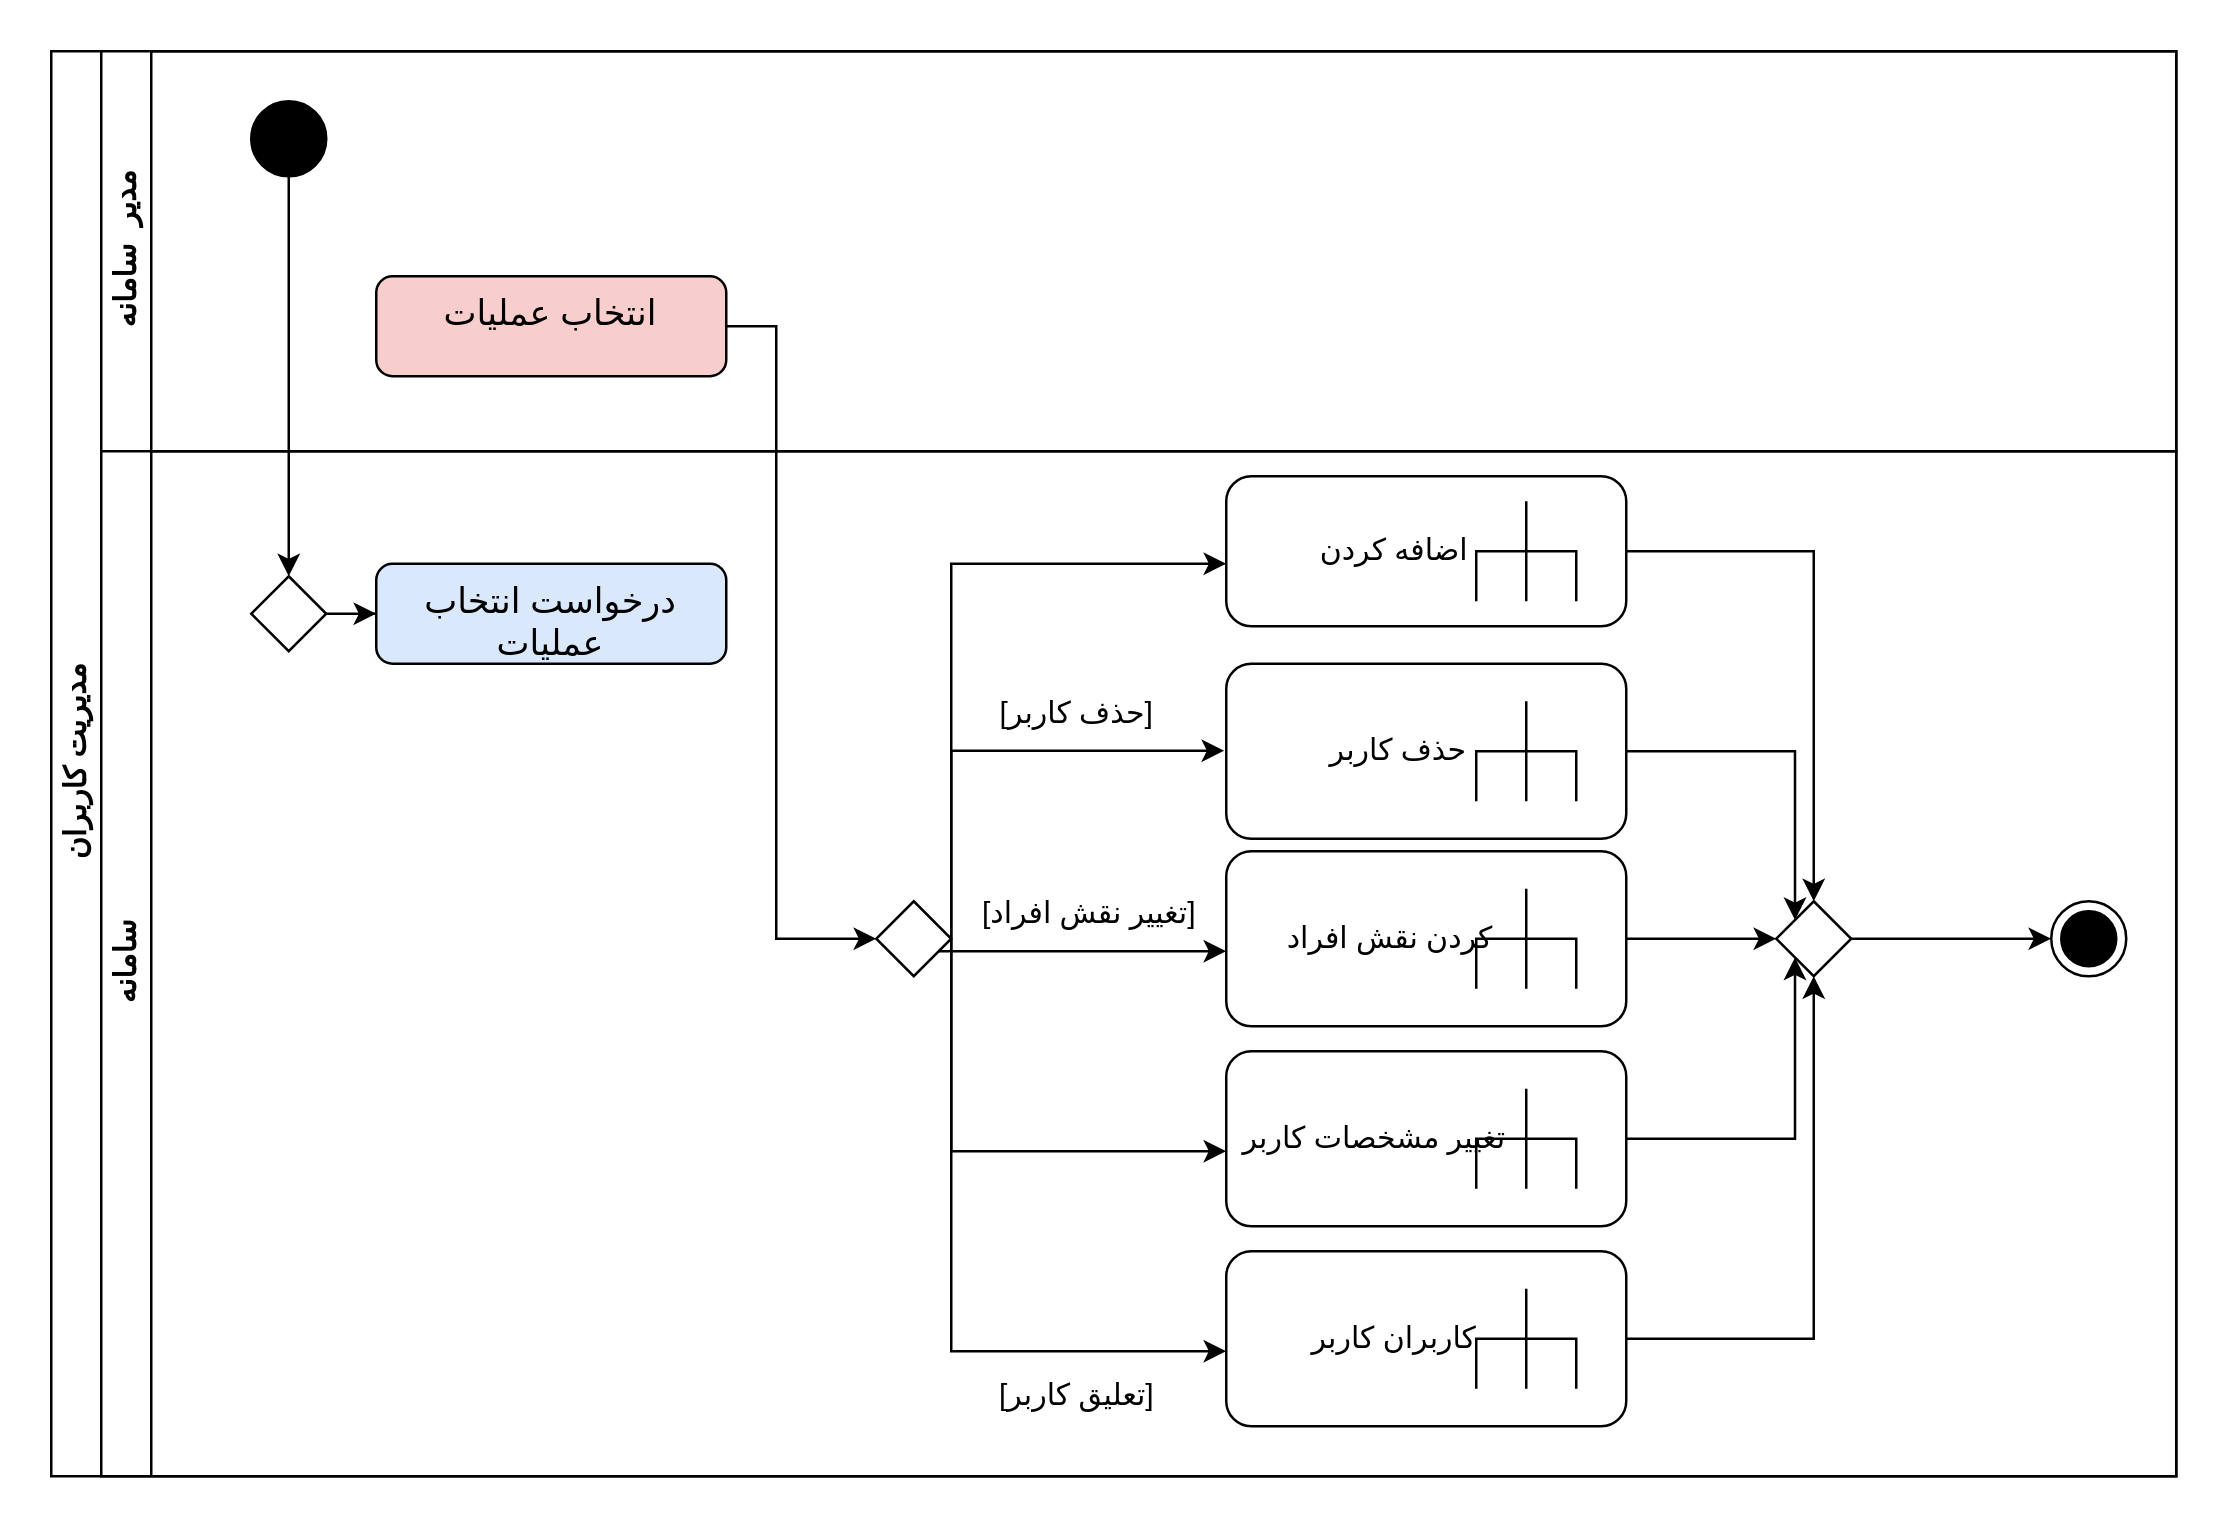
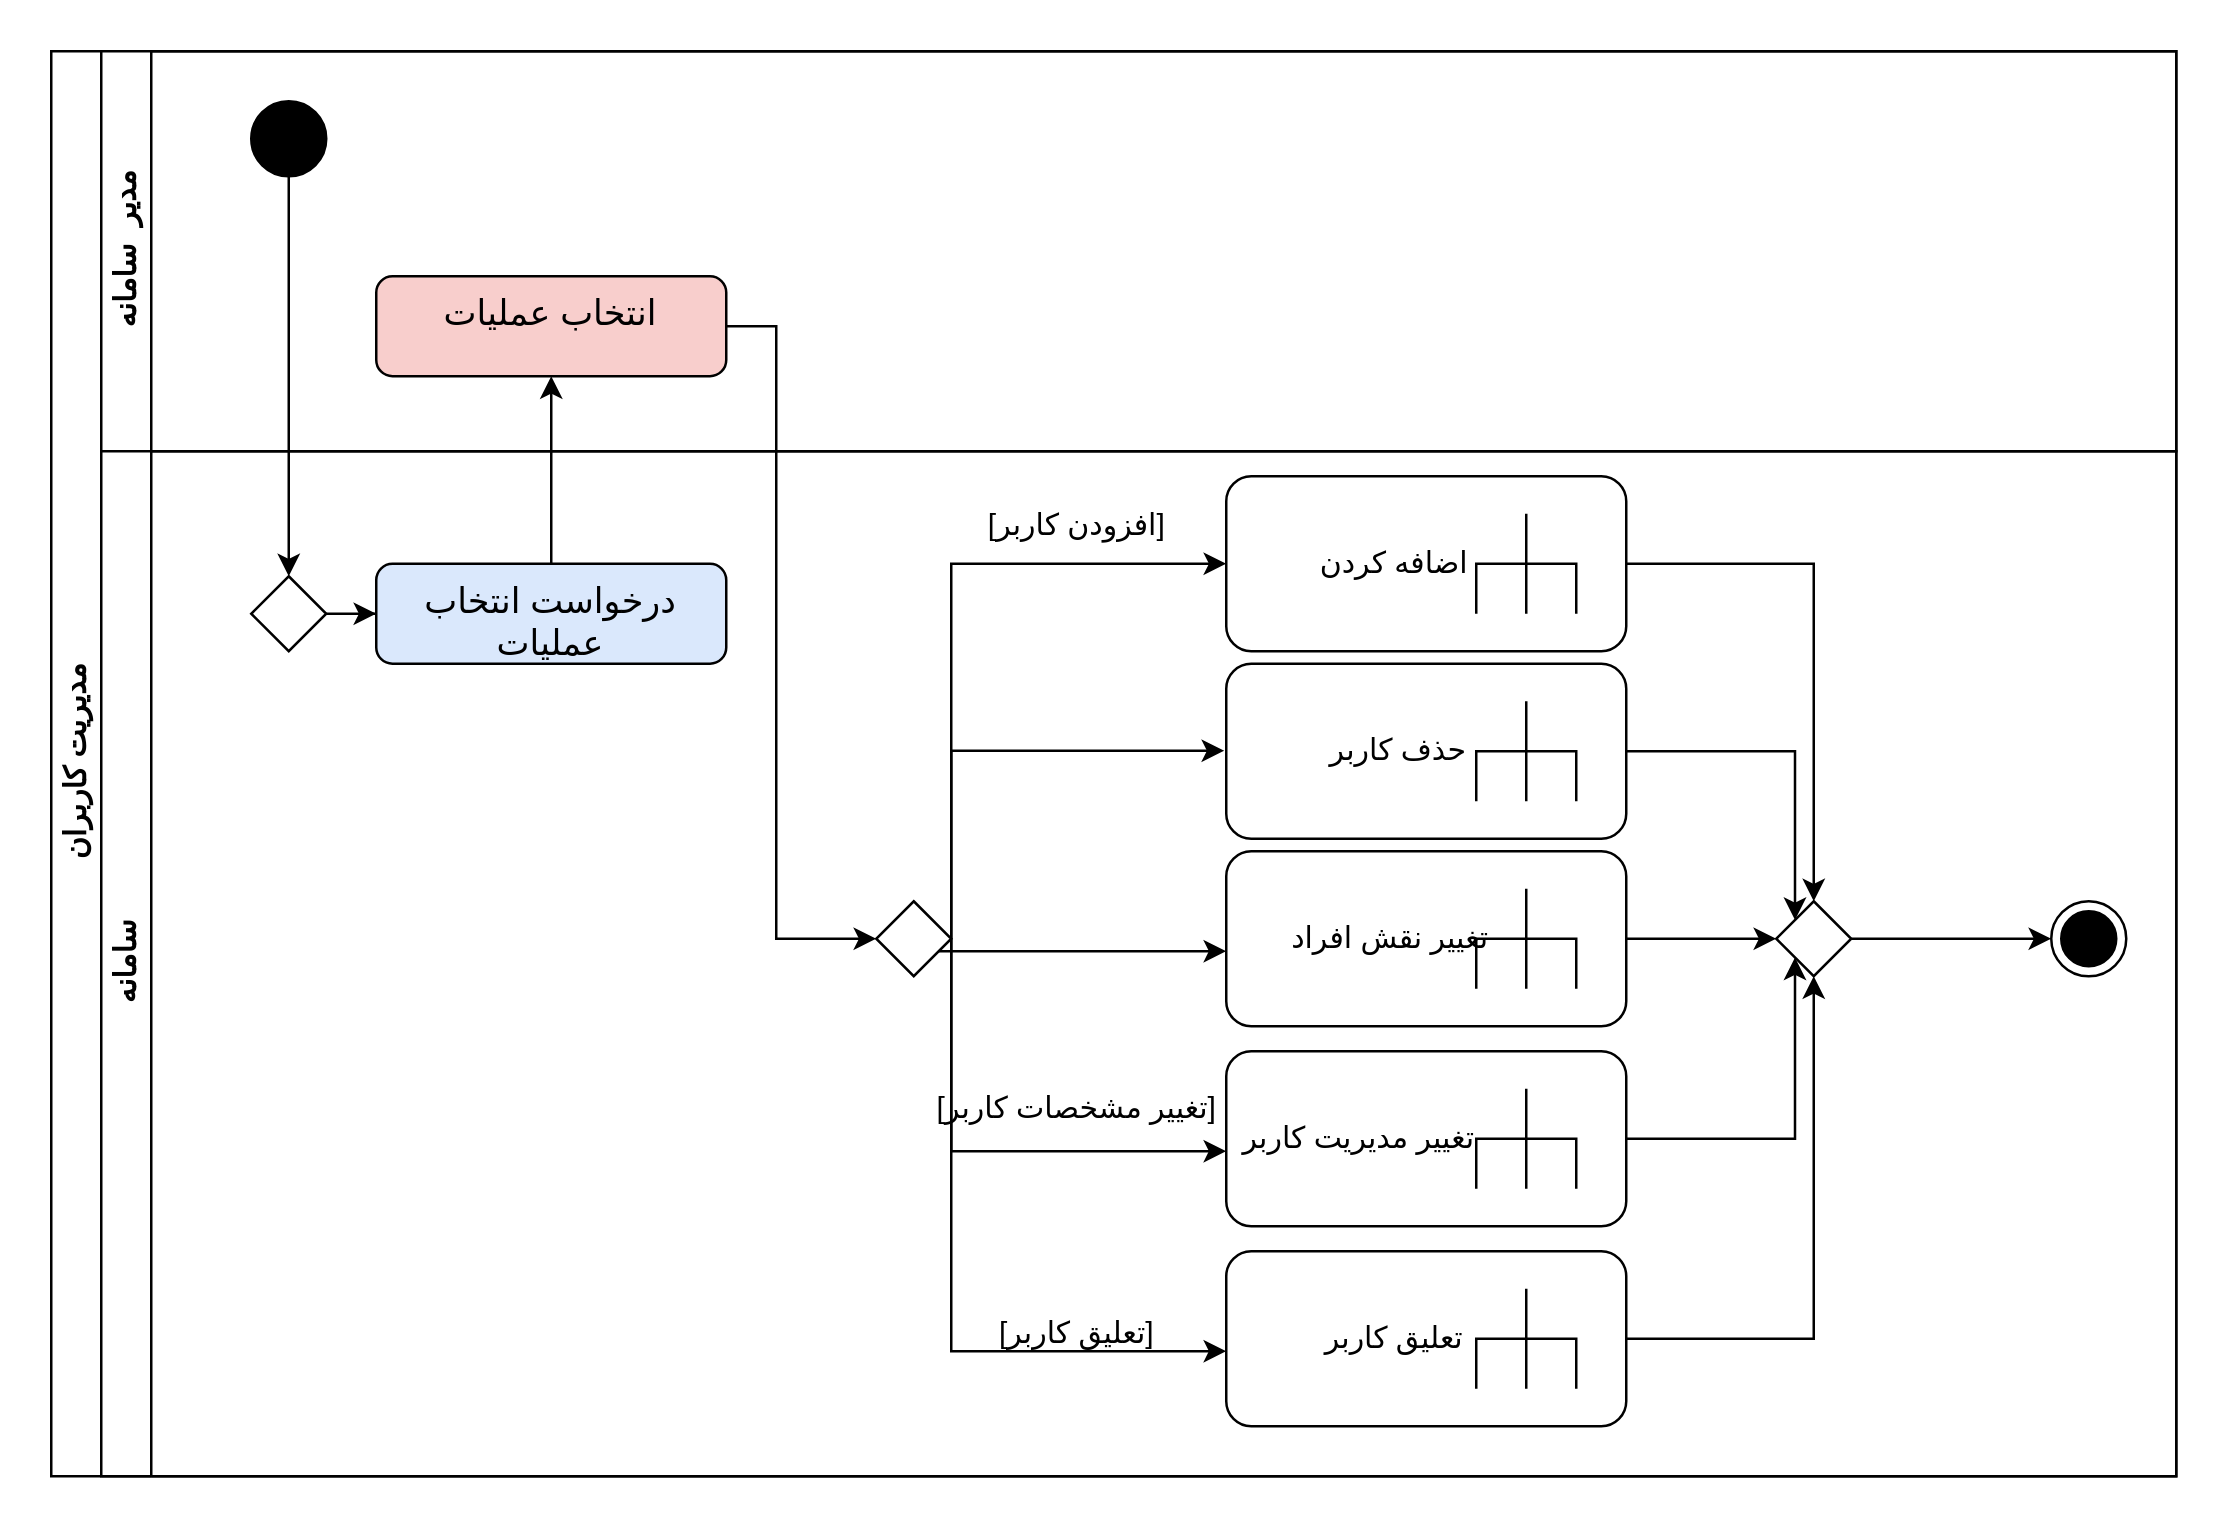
  <mxCell id="0" />
  <mxCell id="1" parent="0" />
  <mxCell id="2" value="مدیریت کاربران" style="swimlane;html=1;childLayout=stackLayout;resizeParent=1;resizeParentMax=0;horizontal=0;startSize=20;horizontalStack=0;" vertex="1" parent="1"><mxGeometry x="20" y="20" width="850" height="570" as="geometry" /></mxCell>
  <mxCell id="3" value="مدیر&amp;nbsp; سامانه" style="swimlane;html=1;startSize=20;horizontal=0;" vertex="1" parent="2"><mxGeometry x="20" width="830" height="160" as="geometry"><mxRectangle x="20" width="490" height="30" as="alternateBounds" /></mxGeometry></mxCell>
  <mxCell id="4" value="" style="ellipse;fillColor=strokeColor;html=1;" vertex="1" parent="3"><mxGeometry x="60" y="20" width="30" height="30" as="geometry" /></mxCell>
  <mxCell id="5" style="edgeStyle=orthogonalEdgeStyle;rounded=0;orthogonalLoop=1;jettySize=auto;html=1;entryX=0.5;entryY=0;entryDx=0;entryDy=0;" edge="1" parent="2" source="4" target="9"><mxGeometry relative="1" as="geometry" /></mxCell>
  <mxCell id="6" value="سامانه" style="swimlane;html=1;startSize=20;horizontal=0;" vertex="1" parent="2"><mxGeometry x="20" y="160" width="830" height="410" as="geometry" /></mxCell>
  <mxCell id="7" style="edgeStyle=orthogonalEdgeStyle;rounded=0;orthogonalLoop=1;jettySize=auto;html=1;entryX=0;entryY=0.5;entryDx=0;entryDy=0;" edge="1" parent="6" source="15" target="14"><mxGeometry relative="1" as="geometry"><mxPoint x="820" y="420" as="targetPoint" /></mxGeometry></mxCell>
  <mxCell id="8" value="" style="edgeStyle=orthogonalEdgeStyle;rounded=0;orthogonalLoop=1;jettySize=auto;html=1;" edge="1" parent="6" source="9" target="13"><mxGeometry relative="1" as="geometry" /></mxCell>
  <mxCell id="9" value="" style="rhombus;" vertex="1" parent="6"><mxGeometry x="60" y="50" width="30" height="30" as="geometry" /></mxCell>
  <mxCell id="10" value="&lt;font style=&quot;font-size: 14px;&quot;&gt;انتخاب عملیات&lt;/font&gt;" style="html=1;align=center;verticalAlign=top;rounded=1;absoluteArcSize=1;arcSize=13;dashed=0;whiteSpace=wrap;fillColor=#f8cecc;" vertex="1" parent="6"><mxGeometry x="110" y="-70" width="140" height="40" as="geometry" /></mxCell>
+ <mxCell id="11" style="edgeStyle=orthogonalEdgeStyle;rounded=0;orthogonalLoop=1;jettySize=auto;html=1;entryX=0.5;entryY=1;entryDx=0;entryDy=0;" edge="1" parent="6" source="13" target="10"><mxGeometry relative="1" as="geometry" /></mxCell>
  <mxCell id="12" style="edgeStyle=orthogonalEdgeStyle;rounded=0;orthogonalLoop=1;jettySize=auto;html=1;entryX=0;entryY=0.5;entryDx=0;entryDy=0;" edge="1" parent="6" source="10" target="20"><mxGeometry relative="1" as="geometry"><Array as="points"><mxPoint x="270" y="-50" /><mxPoint x="270" y="195" /></Array></mxGeometry></mxCell>
  <mxCell id="13" value="&lt;font style=&quot;font-size: 14px;&quot;&gt;درخواست انتخاب عملیات&lt;/font&gt;" style="html=1;align=center;verticalAlign=top;rounded=1;absoluteArcSize=1;arcSize=13;dashed=0;whiteSpace=wrap;fillColor=#dae8fc;" vertex="1" parent="6"><mxGeometry x="110" y="45" width="140" height="40" as="geometry" /></mxCell>
  <mxCell id="14" value="" style="ellipse;html=1;shape=endState;fillColor=strokeColor;" vertex="1" parent="6"><mxGeometry x="780" y="180" width="30" height="30" as="geometry" /></mxCell>
  <mxCell id="15" value="" style="rhombus;" vertex="1" parent="6"><mxGeometry x="670" y="180" width="30" height="30" as="geometry" /></mxCell>
  <mxCell id="16" style="edgeStyle=orthogonalEdgeStyle;rounded=0;orthogonalLoop=1;jettySize=auto;html=1;entryX=0;entryY=0.571;entryDx=0;entryDy=0;entryPerimeter=0;" edge="1" parent="6" source="20" target="30"><mxGeometry relative="1" as="geometry"><mxPoint x="350" y="362.609" as="targetPoint" /><Array as="points"><mxPoint x="340" y="360" /></Array></mxGeometry></mxCell>
  <mxCell id="17" style="edgeStyle=orthogonalEdgeStyle;rounded=0;orthogonalLoop=1;jettySize=auto;html=1;entryX=0;entryY=0.571;entryDx=0;entryDy=0;entryPerimeter=0;" edge="1" parent="6" source="20" target="28"><mxGeometry relative="1" as="geometry"><mxPoint x="360" y="284.348" as="targetPoint" /><Array as="points"><mxPoint x="340" y="280" /></Array></mxGeometry></mxCell>
  <mxCell id="18" value="" style="edgeStyle=orthogonalEdgeStyle;rounded=0;orthogonalLoop=1;jettySize=auto;html=1;entryX=-0.005;entryY=0.497;entryDx=0;entryDy=0;entryPerimeter=0;" edge="1" parent="6" source="20" target="24"><mxGeometry relative="1" as="geometry"><mxPoint x="390" y="120" as="targetPoint" /><Array as="points"><mxPoint x="340" y="120" /></Array></mxGeometry></mxCell>
  <mxCell id="19" value="" style="edgeStyle=orthogonalEdgeStyle;rounded=0;orthogonalLoop=1;jettySize=auto;html=1;" edge="1" parent="6" source="20" target="22"><mxGeometry relative="1" as="geometry"><mxPoint x="380" y="30" as="targetPoint" /><Array as="points"><mxPoint x="340" y="45" /></Array></mxGeometry></mxCell>
  <mxCell id="20" value="" style="rhombus;" vertex="1" parent="6"><mxGeometry x="310" y="180" width="30" height="30" as="geometry" /></mxCell>
  <mxCell id="21" value="" style="edgeStyle=orthogonalEdgeStyle;rounded=0;orthogonalLoop=1;jettySize=auto;html=1;" edge="1" parent="6" source="22" target="15"><mxGeometry relative="1" as="geometry" /></mxCell>
- <mxCell id="22" value="اضافه کردن&amp;nbsp; &amp;nbsp; &amp;nbsp; &amp;nbsp; &amp;nbsp;" style="shape=mxgraph.uml25.behaviorAction;html=1;rounded=1;absoluteArcSize=1;arcSize=10;align=center;spacingLeft=5;whiteSpace=wrap;" vertex="1" parent="6"><mxGeometry x="450" y="10" width="160" height="60" as="geometry" /></mxCell>
+ <mxCell id="22" value="اضافه کردن&amp;nbsp; &amp;nbsp; &amp;nbsp; &amp;nbsp; &amp;nbsp;" style="shape=mxgraph.uml25.behaviorAction;html=1;rounded=1;absoluteArcSize=1;arcSize=10;align=center;spacingLeft=5;whiteSpace=wrap;" vertex="1" parent="6"><mxGeometry x="450" y="10" width="160" height="70" as="geometry" /></mxCell>
  <mxCell id="23" style="edgeStyle=orthogonalEdgeStyle;rounded=0;orthogonalLoop=1;jettySize=auto;html=1;entryX=0;entryY=0;entryDx=0;entryDy=0;" edge="1" parent="6" source="24" target="15"><mxGeometry relative="1" as="geometry"><Array as="points"><mxPoint x="678" y="120" /></Array></mxGeometry></mxCell>
  <mxCell id="24" value="حذف کاربر&amp;nbsp; &amp;nbsp; &amp;nbsp; &amp;nbsp;&amp;nbsp;" style="shape=mxgraph.uml25.behaviorAction;html=1;rounded=1;absoluteArcSize=1;arcSize=10;align=center;spacingLeft=5;whiteSpace=wrap;" vertex="1" parent="6"><mxGeometry x="450" y="85" width="160" height="70" as="geometry" /></mxCell>
  <mxCell id="25" value="" style="edgeStyle=orthogonalEdgeStyle;rounded=0;orthogonalLoop=1;jettySize=auto;html=1;" edge="1" parent="6" source="26" target="15"><mxGeometry relative="1" as="geometry" /></mxCell>
- <mxCell id="26" value="کردن نقش افراد&amp;nbsp; &amp;nbsp; &amp;nbsp; &amp;nbsp; &amp;nbsp;&amp;nbsp;" style="shape=mxgraph.uml25.behaviorAction;html=1;rounded=1;absoluteArcSize=1;arcSize=10;align=center;spacingLeft=5;whiteSpace=wrap;" vertex="1" parent="6"><mxGeometry x="450" y="160" width="160" height="70" as="geometry" /></mxCell>
+ <mxCell id="26" value="تغییر نقش افراد&amp;nbsp; &amp;nbsp; &amp;nbsp; &amp;nbsp; &amp;nbsp;&amp;nbsp;" style="shape=mxgraph.uml25.behaviorAction;html=1;rounded=1;absoluteArcSize=1;arcSize=10;align=center;spacingLeft=5;whiteSpace=wrap;" vertex="1" parent="6"><mxGeometry x="450" y="160" width="160" height="70" as="geometry" /></mxCell>
  <mxCell id="27" style="edgeStyle=orthogonalEdgeStyle;rounded=0;orthogonalLoop=1;jettySize=auto;html=1;entryX=0;entryY=1;entryDx=0;entryDy=0;" edge="1" parent="6" source="28" target="15"><mxGeometry relative="1" as="geometry" /></mxCell>
- <mxCell id="28" value="تغییر مشخصات کاربر" style="shape=mxgraph.uml25.behaviorAction;html=1;rounded=1;absoluteArcSize=1;arcSize=10;align=left;spacingLeft=5;whiteSpace=wrap;" vertex="1" parent="6"><mxGeometry x="450" y="240" width="160" height="70" as="geometry" /></mxCell>
+ <mxCell id="28" value="تغییر مدیریت کاربر" style="shape=mxgraph.uml25.behaviorAction;html=1;rounded=1;absoluteArcSize=1;arcSize=10;align=left;spacingLeft=5;whiteSpace=wrap;" vertex="1" parent="6"><mxGeometry x="450" y="240" width="160" height="70" as="geometry" /></mxCell>
  <mxCell id="29" style="edgeStyle=orthogonalEdgeStyle;rounded=0;orthogonalLoop=1;jettySize=auto;html=1;entryX=0.5;entryY=1;entryDx=0;entryDy=0;" edge="1" parent="6" source="30" target="15"><mxGeometry relative="1" as="geometry" /></mxCell>
- <mxCell id="30" value="کاربران کاربر&amp;nbsp; &amp;nbsp; &amp;nbsp; &amp;nbsp; &amp;nbsp;" style="shape=mxgraph.uml25.behaviorAction;html=1;rounded=1;absoluteArcSize=1;arcSize=10;align=center;spacingLeft=5;whiteSpace=wrap;" vertex="1" parent="6"><mxGeometry x="450" y="320" width="160" height="70" as="geometry" /></mxCell>
+ <mxCell id="30" value="تعلیق کاربر&amp;nbsp; &amp;nbsp; &amp;nbsp; &amp;nbsp; &amp;nbsp;" style="shape=mxgraph.uml25.behaviorAction;html=1;rounded=1;absoluteArcSize=1;arcSize=10;align=center;spacingLeft=5;whiteSpace=wrap;" vertex="1" parent="6"><mxGeometry x="450" y="320" width="160" height="70" as="geometry" /></mxCell>
  <mxCell id="31" style="edgeStyle=orthogonalEdgeStyle;rounded=0;orthogonalLoop=1;jettySize=auto;html=1;entryX=0;entryY=0.571;entryDx=0;entryDy=0;entryPerimeter=0;" edge="1" parent="6" source="20" target="26"><mxGeometry relative="1" as="geometry"><Array as="points"><mxPoint x="340" y="200" /></Array></mxGeometry></mxCell>
- <mxCell id="32" value="[تغییر نقش افراد]" style="text;html=1;align=center;verticalAlign=middle;resizable=0;points=[];autosize=1;strokeColor=none;fillColor=none;" vertex="1" parent="6"><mxGeometry x="350" y="170" width="90" height="30" as="geometry" /></mxCell>
- <mxCell id="35" value="[حذف کاربر]" style="text;html=1;align=center;verticalAlign=middle;resizable=0;points=[];autosize=1;strokeColor=none;fillColor=none;" vertex="1" parent="6"><mxGeometry x="350" y="90" width="80" height="30" as="geometry" /></mxCell>
- <mxCell id="36" value="[تعلیق کاربر]" style="text;html=1;align=center;verticalAlign=middle;resizable=0;points=[];autosize=1;strokeColor=none;fillColor=none;" vertex="1" parent="6"><mxGeometry x="350" y="363" width="80" height="30" as="geometry" /></mxCell>
+ <mxCell id="33" value="[تغییر مشخصات کاربر]" style="text;html=1;align=center;verticalAlign=middle;resizable=0;points=[];autosize=1;strokeColor=none;fillColor=none;" vertex="1" parent="6"><mxGeometry x="330" y="248" width="120" height="30" as="geometry" /></mxCell>
+ <mxCell id="34" value="[افزودن کاربر]" style="text;html=1;align=center;verticalAlign=middle;resizable=0;points=[];autosize=1;strokeColor=none;fillColor=none;" vertex="1" parent="6"><mxGeometry x="350" y="15" width="80" height="30" as="geometry" /></mxCell>
+ <mxCell id="36" value="[تعلیق کاربر]" style="text;html=1;align=center;verticalAlign=middle;resizable=0;points=[];autosize=1;strokeColor=none;fillColor=none;" vertex="1" parent="6"><mxGeometry x="350" y="338" width="80" height="30" as="geometry" /></mxCell>
